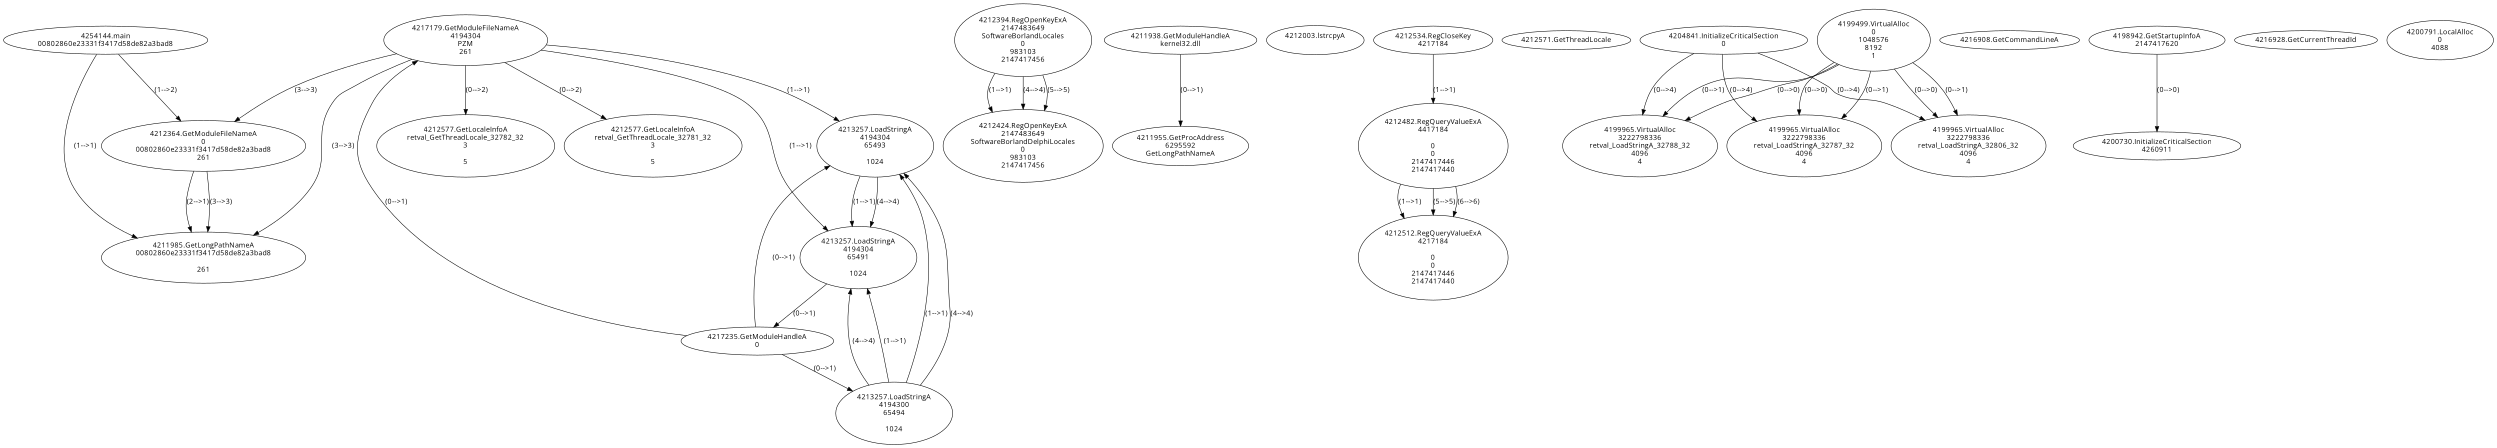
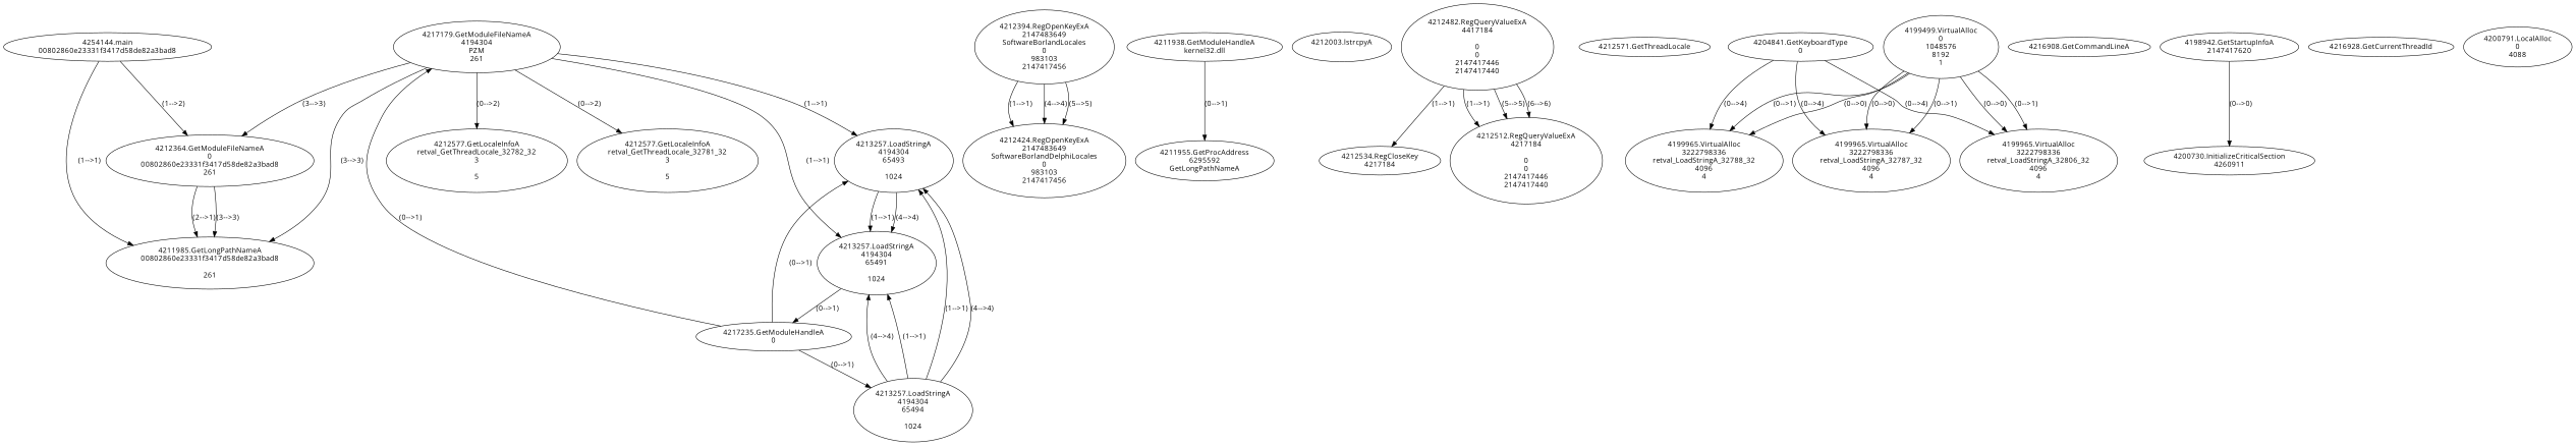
  digraph {
    fontname="Open Sans"
    node [fontname="Open Sans"]
    edge [fontname="Open Sans"]
    n1 [label="4254144.main\n00802860e23331f3417d58de82a3bad8"]
    n2 [label="4212364.GetModuleFileNameA\n0\n00802860e23331f3417d58de82a3bad8\n261"]
    n3 [label="4211985.GetLongPathNameA\n00802860e23331f3417d58de82a3bad8\n\n261"]
    n4 [label="4217235.GetModuleHandleA\n0"]
    n5 [label="4217179.GetModuleFileNameA\n4194304\nPZM\n261"]
-   n6 [label="4213257.LoadStringA\n4194300\n65494\n\n1024"]
+   n6 [label="4213257.LoadStringA\n4194304\n65494\n\n1024"]
    n7 [label="4213257.LoadStringA\n4194304\n65493\n\n1024"]
    n8 [label="4213257.LoadStringA\n4194304\n65491\n\n1024"]
    n9 [label="4212577.GetLocaleInfoA\nretval_GetThreadLocale_32782_32\n3\n\n5"]
    n10 [label="4212577.GetLocaleInfoA\nretval_GetThreadLocale_32781_32\n3\n\n5"]
    n11 [label="4212394.RegOpenKeyExA\n2147483649\nSoftware\Borland\Locales\n0\n983103\n2147417456"]
    n12 [label="4212424.RegOpenKeyExA\n2147483649\nSoftware\Borland\Delphi\Locales\n0\n983103\n2147417456"]
    n13 [label="4211938.GetModuleHandleA\nkernel32.dll"]
    n14 [label="4211955.GetProcAddress\n6295592\nGetLongPathNameA"]
    n15 [label="4212003.lstrcpyA\n\n"]
    n16 [label="4212482.RegQueryValueExA\n4417184\n\n0\n0\n2147417446\n2147417440"]
    n17 [label="4212534.RegCloseKey\n4217184"]
    n18 [label="4212512.RegQueryValueExA\n4217184\n\n0\n0\n2147417446\n2147417440"]
    n19 [label="4212571.GetThreadLocale\n"]
-   n20 [label="4204841.InitializeCriticalSection\n0"]
+   n20 [label="4204841.GetKeyboardType\n0"]
    n21 [label="4199965.VirtualAlloc\n3222798336\nretval_LoadStringA_32788_32\n4096\n4"]
    n22 [label="4199965.VirtualAlloc\n3222798336\nretval_LoadStringA_32806_32\n4096\n4"]
    n23 [label="4199965.VirtualAlloc\n3222798336\nretval_LoadStringA_32787_32\n4096\n4"]
    n24 [label="4216908.GetCommandLineA\n"]
    n25 [label="4198942.GetStartupInfoA\n2147417620"]
    n26 [label="4200730.InitializeCriticalSection\n4260911"]
    n27 [label="4216928.GetCurrentThreadId\n"]
    n28 [label="4200791.LocalAlloc\n0\n4088"]
    n29 [label="4199499.VirtualAlloc\n0\n1048576\n8192\n1"]
    n1 -> n2 [label="(1-->2)"]
    n1 -> n3 [label="(1-->1)"]
    n2 -> n3 [label="(2-->1)"]
    n2 -> n3 [label="(3-->3)"]
    n4 -> n5 [label="(0-->1)"]
    n4 -> n6 [label="(0-->1)"]
    n4 -> n7 [label="(0-->1)"]
    n5 -> n2 [label="(3-->3)"]
    n5 -> n3 [label="(3-->3)"]
    n5 -> n7 [label="(1-->1)"]
    n5 -> n8 [label="(1-->1)"]
    n5 -> n9 [label="(0-->2)"]
    n5 -> n10 [label="(0-->2)"]
    n6 -> n7 [label="(1-->1)"]
    n6 -> n7 [label="(4-->4)"]
    n6 -> n8 [label="(1-->1)"]
    n6 -> n8 [label="(4-->4)"]
    n7 -> n8 [label="(1-->1)"]
    n7 -> n8 [label="(4-->4)"]
    n8 -> n4 [label="(0-->1)"]
    n11 -> n12 [label="(1-->1)"]
    n11 -> n12 [label="(4-->4)"]
    n11 -> n12 [label="(5-->5)"]
    n13 -> n14 [label="(0-->1)"]
-   n17 -> n16 [label="(1-->1)"]
+   n16 -> n17 [label="(1-->1)"]
    n16 -> n18 [label="(1-->1)"]
    n16 -> n18 [label="(5-->5)"]
    n16 -> n18 [label="(6-->6)"]
    n20 -> n21 [label="(0-->4)"]
    n20 -> n22 [label="(0-->4)"]
    n20 -> n23 [label="(0-->4)"]
    n25 -> n26 [label="(0-->0)"]
    n29 -> n21 [label="(0-->1)"]
    n29 -> n21 [label="(0-->0)"]
    n29 -> n22 [label="(0-->1)"]
    n29 -> n22 [label="(0-->0)"]
    n29 -> n23 [label="(0-->1)"]
    n29 -> n23 [label="(0-->0)"]
  }
